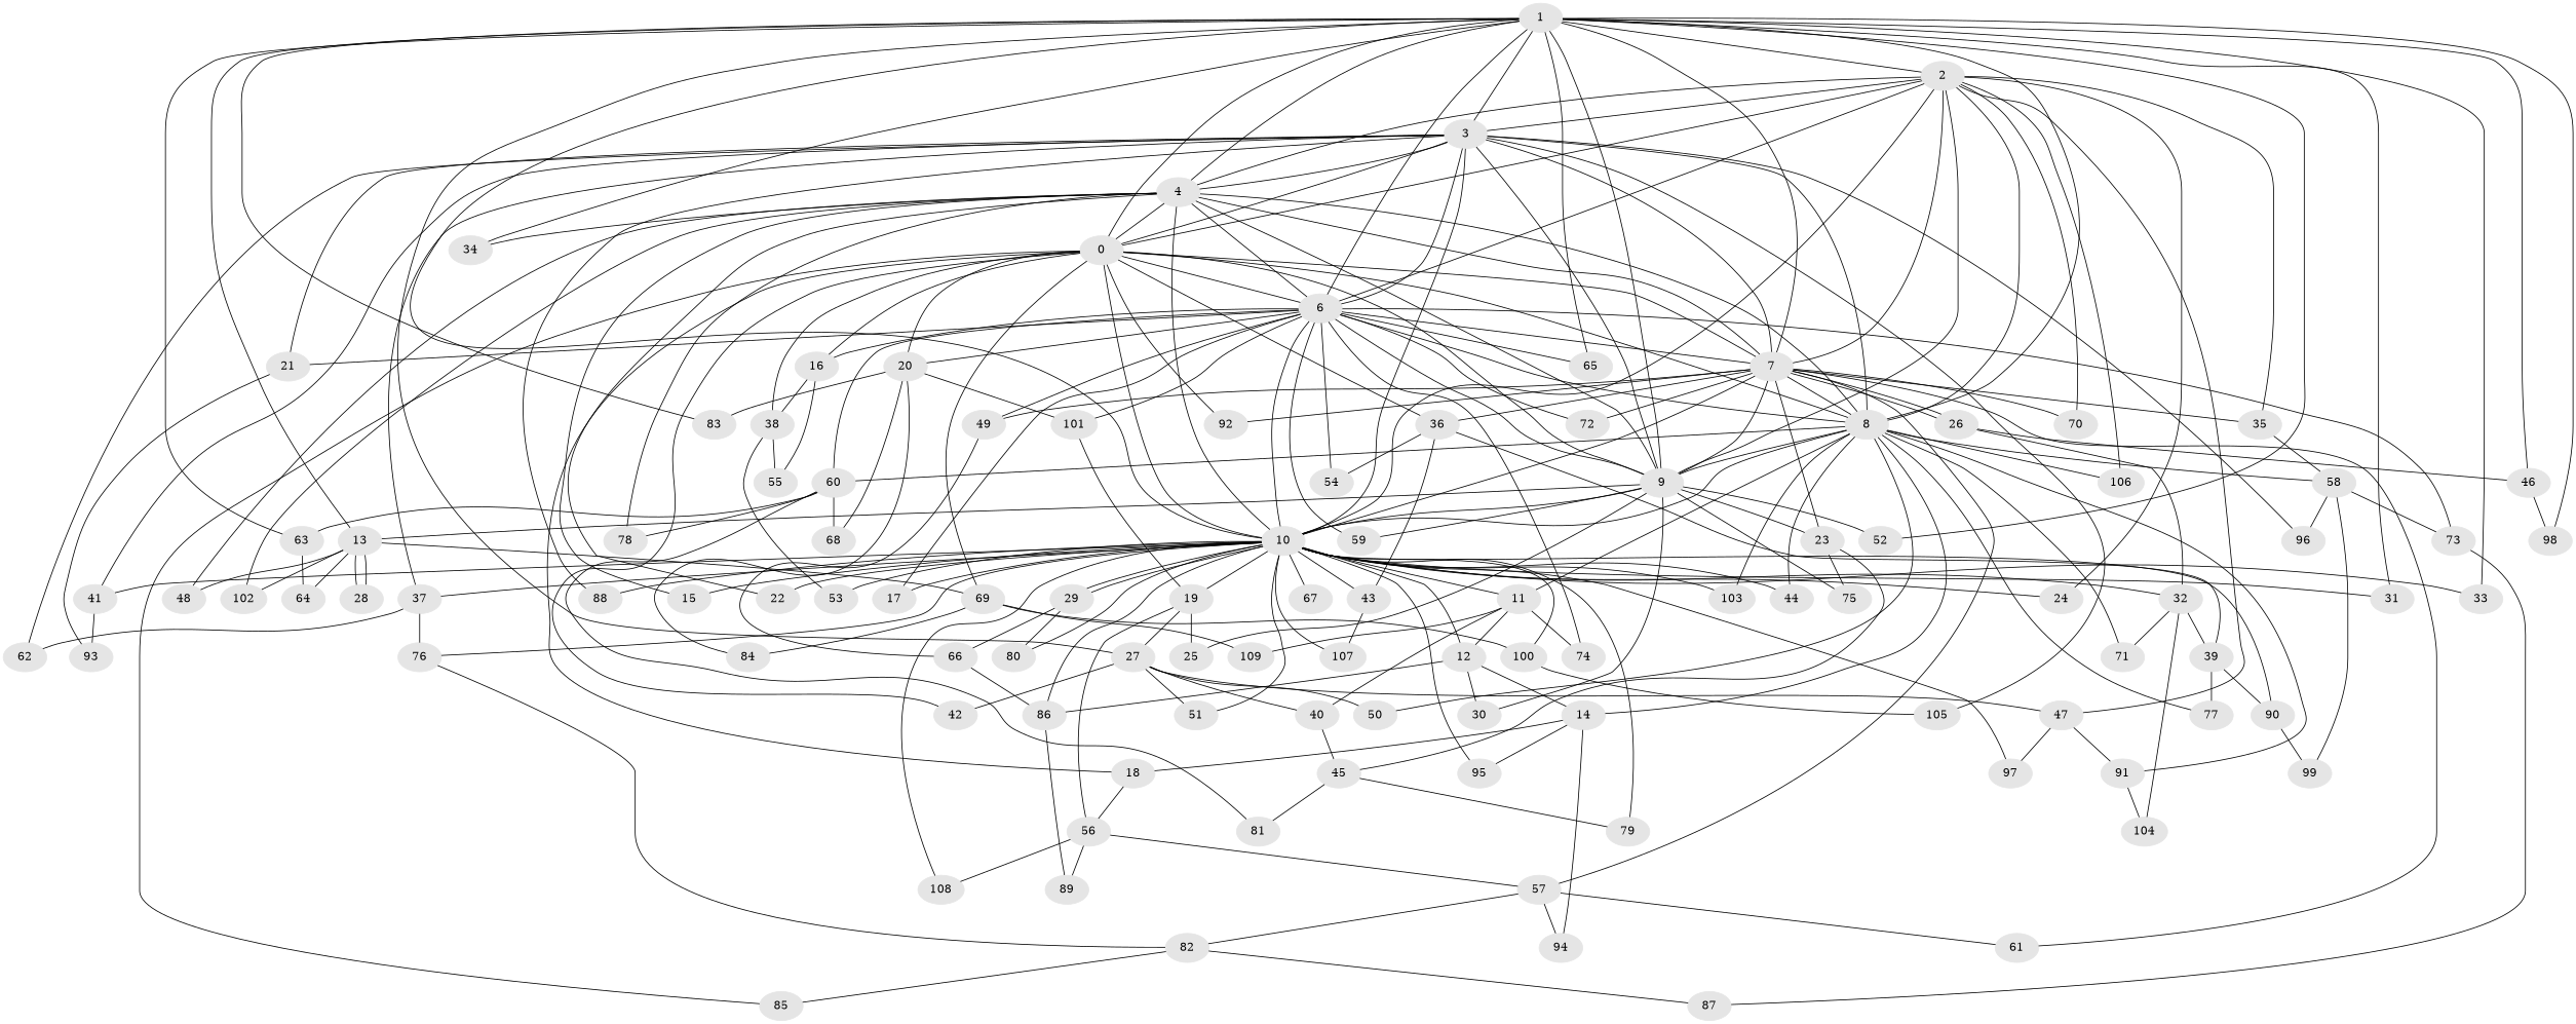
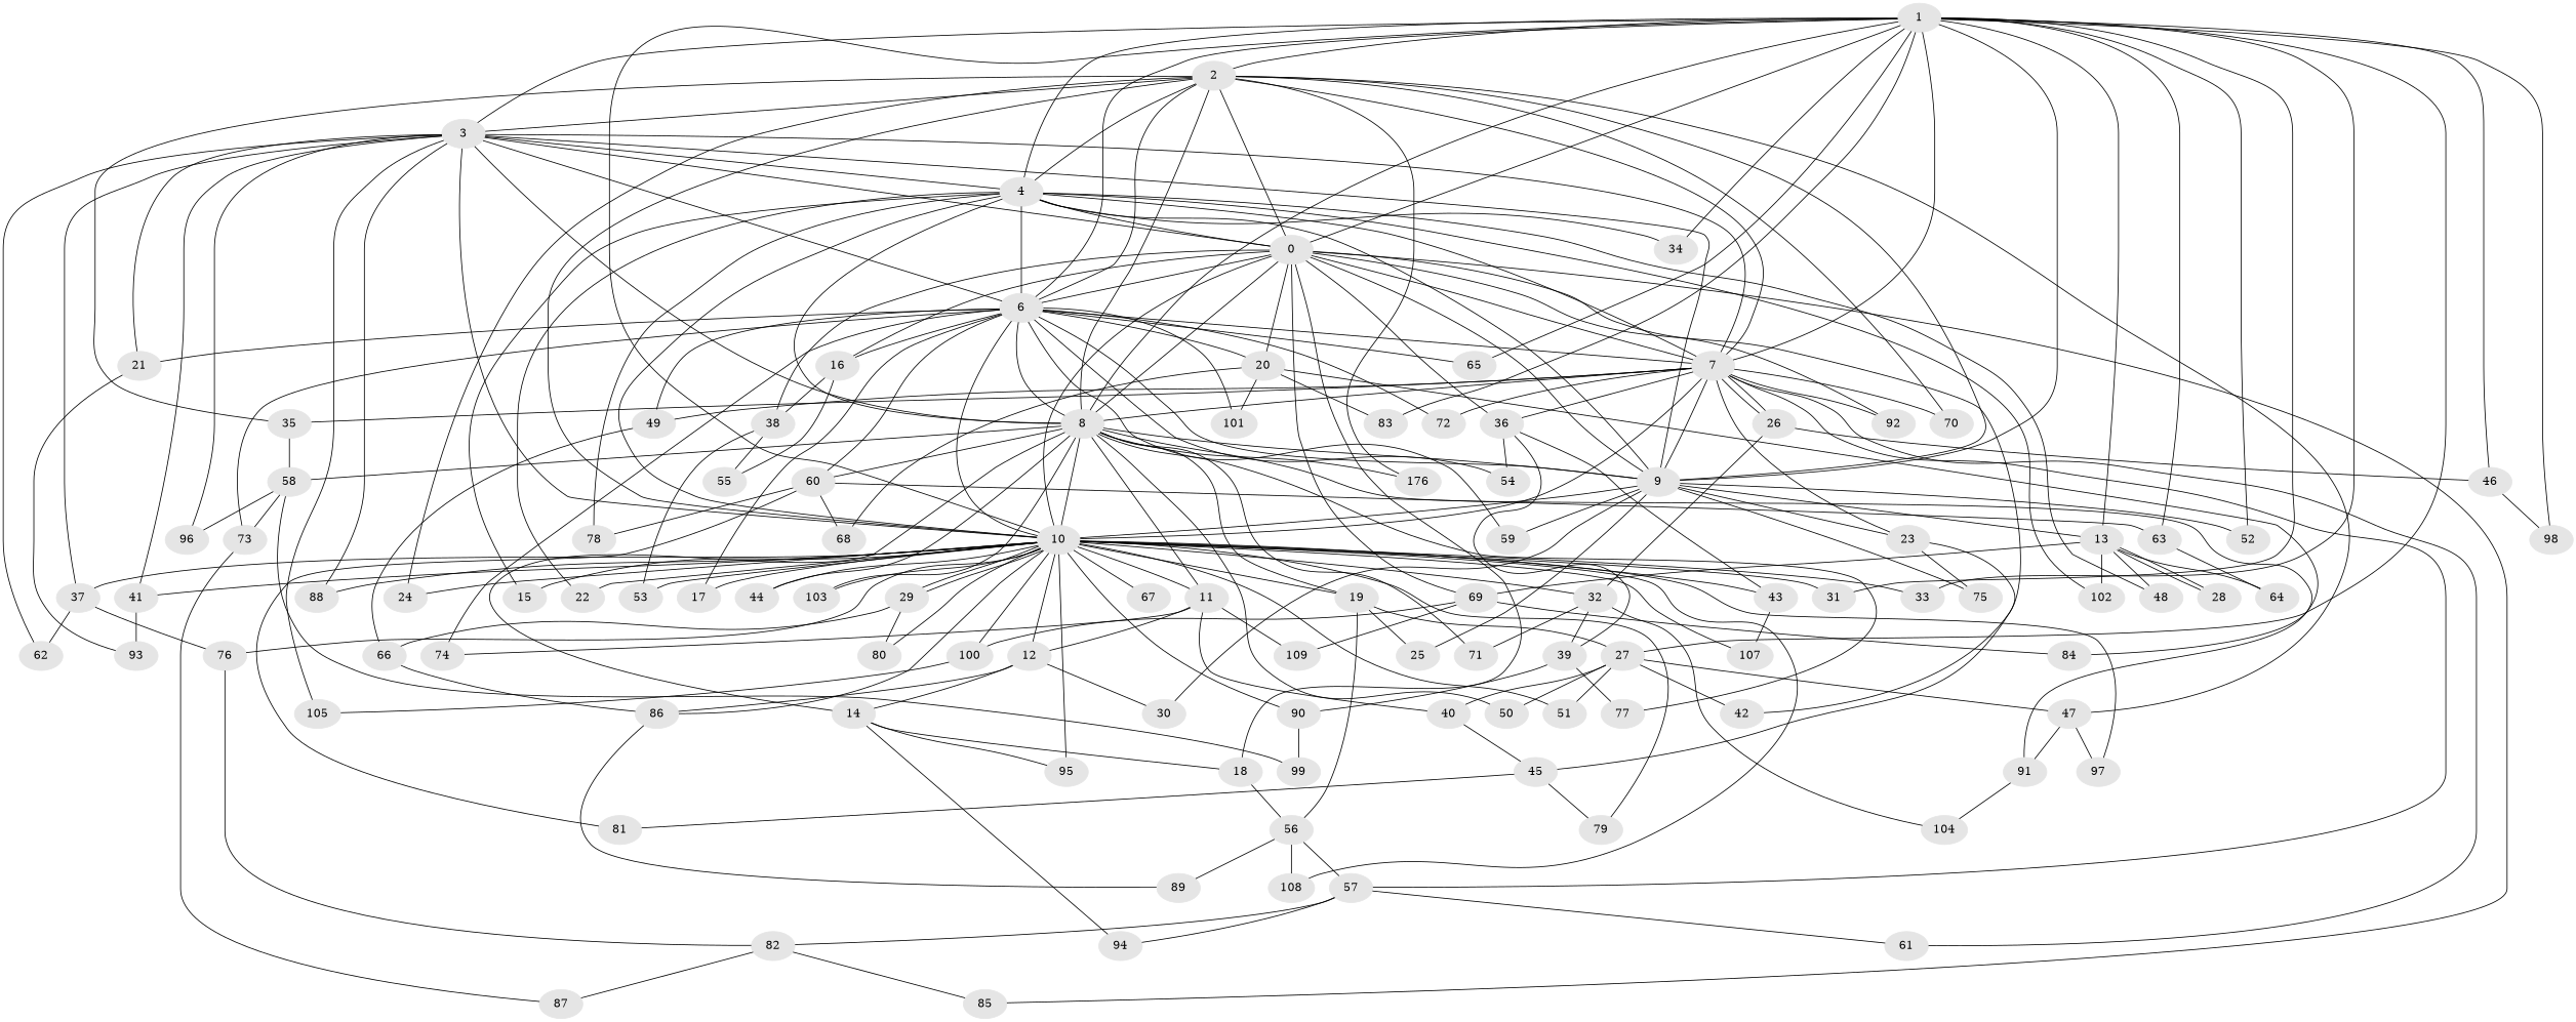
  graph {
    node [color=gray90 style=filled]
    1
    2
    3
    4
    n5 [label=0]
    6
    7
    8
    9
    10
    13
    27
    31
    33
    34
    46
    52
    63
    65
    83
    98
    24
    35
    47
    70
-   106
+   106 [label=176]
    21
    37
    41
    62
    88
    96
    105
    15
    22
    48
    78
    102
    16
    18
    20
    36
    38
    42
    69
    85
    92
    17
    49
    54
    59
    60
    72
    73
    74
    101
    23
    26
    57
    61
    11
    14
    19
    44
    50
    58
    71
    77
    91
    103
    25
    30
    75
    12
    29
    32
    43
    51
    53
    67
    76
    79
    80
    86
    90
    95
    97
    100
    107
    108
    28
    64
    40
    93
    55
    56
    68
    84
    39
    109
    66
    81
    87
    45
    94
    82
    99
    104
    89
    1 -- 2
    1 -- 3
    1 -- 4
    1 -- n5
    1 -- 6
    1 -- 7
    1 -- 8
    1 -- 9
    1 -- 10
    1 -- 13
    1 -- 27
    1 -- 31
    1 -- 33
    1 -- 34
    1 -- 46
    1 -- 52
    1 -- 63
    1 -- 65
    1 -- 83
    1 -- 98
    2 -- 3
    2 -- 4
    2 -- n5
    2 -- 6
    2 -- 7
    2 -- 8
    2 -- 9
    2 -- 10
    2 -- 24
    2 -- 35
    2 -- 47
    2 -- 70
    2 -- 106
    3 -- 4
    3 -- n5
    3 -- 6
    3 -- 7
    3 -- 8
    3 -- 9
    3 -- 10
    3 -- 21
    3 -- 37
    3 -- 41
    3 -- 62
    3 -- 88
    3 -- 96
    3 -- 105
    4 -- n5
    4 -- 6
    4 -- 7
    4 -- 8
    4 -- 9
    4 -- 10
    4 -- 34
    4 -- 15
    4 -- 22
    4 -- 48
    4 -- 78
    4 -- 102
    n5 -- 6
    n5 -- 7
    n5 -- 8
    n5 -- 9
    n5 -- 10
    n5 -- 16
    n5 -- 18
    n5 -- 20
    n5 -- 36
    n5 -- 38
    n5 -- 42
    n5 -- 69
    n5 -- 85
    n5 -- 92
    6 -- 7
    6 -- 8
    6 -- 9
    6 -- 10
    6 -- 65
    6 -- 21
    6 -- 16
    6 -- 20
    6 -- 17
    6 -- 49
    6 -- 54
    6 -- 59
    6 -- 60
    6 -- 72
    6 -- 73
    6 -- 74
    6 -- 101
    7 -- 8
    7 -- 9
    7 -- 10
    7 -- 35
    7 -- 70
    7 -- 36
    7 -- 92
    7 -- 49
    7 -- 72
    7 -- 23
    7 -- 26
    7 -- 26
    7 -- 57
    7 -- 61
    8 -- 9
    8 -- 10
    8 -- 106
    8 -- 60
    8 -- 11
    8 -- 14
-   101 -- 19
+   8 -- 19
    8 -- 44
    8 -- 50
    8 -- 58
    8 -- 71
    8 -- 77
    8 -- 91
    8 -- 103
    9 -- 10
    9 -- 13
    9 -- 52
    9 -- 59
    9 -- 23
    9 -- 25
    9 -- 30
    9 -- 75
    10 -- 31
    10 -- 33
    10 -- 24
    10 -- 37
    10 -- 41
    10 -- 88
    10 -- 15
    10 -- 22
    10 -- 17
    10 -- 11
    10 -- 19
    10 -- 44
    10 -- 103
    10 -- 12
    10 -- 29
    10 -- 29
    10 -- 32
    10 -- 43
    10 -- 51
    10 -- 53
    10 -- 67
    10 -- 76
    10 -- 79
    10 -- 80
    10 -- 86
    10 -- 90
    10 -- 95
    10 -- 97
    10 -- 100
    10 -- 107
    10 -- 108
    13 -- 48
    13 -- 102
    13 -- 69
    13 -- 28
    13 -- 28
    13 -- 64
    27 -- 47
    27 -- 42
    27 -- 50
    27 -- 51
    27 -- 40
    46 -- 98
    63 -- 64
    35 -- 58
    47 -- 91
    47 -- 97
    21 -- 93
    37 -- 62
    37 -- 76
    41 -- 93
    16 -- 38
    16 -- 55
    18 -- 56
    20 -- 83
    20 -- 101
    20 -- 68
    20 -- 84
    36 -- 54
    36 -- 43
    36 -- 39
    38 -- 53
    38 -- 55
    69 -- 100
    69 -- 84
    69 -- 109
    49 -- 66
    60 -- 63
    60 -- 78
    60 -- 68
    60 -- 81
    73 -- 87
    23 -- 75
    23 -- 45
    26 -- 46
    26 -- 32
    57 -- 61
    57 -- 94
    57 -- 82
    11 -- 74
    11 -- 12
    11 -- 40
    11 -- 109
    14 -- 18
    14 -- 95
    14 -- 94
    19 -- 27
    19 -- 25
    19 -- 56
    58 -- 96
    58 -- 73
    58 -- 99
    91 -- 104
    12 -- 14
    12 -- 30
    12 -- 86
    29 -- 80
    29 -- 66
    32 -- 71
    32 -- 39
    32 -- 104
    43 -- 107
    76 -- 82
    86 -- 89
    90 -- 99
    100 -- 105
    40 -- 45
    56 -- 57
    56 -- 108
    56 -- 89
    39 -- 77
    39 -- 90
    66 -- 86
    45 -- 79
    45 -- 81
    82 -- 85
    82 -- 87
  }
